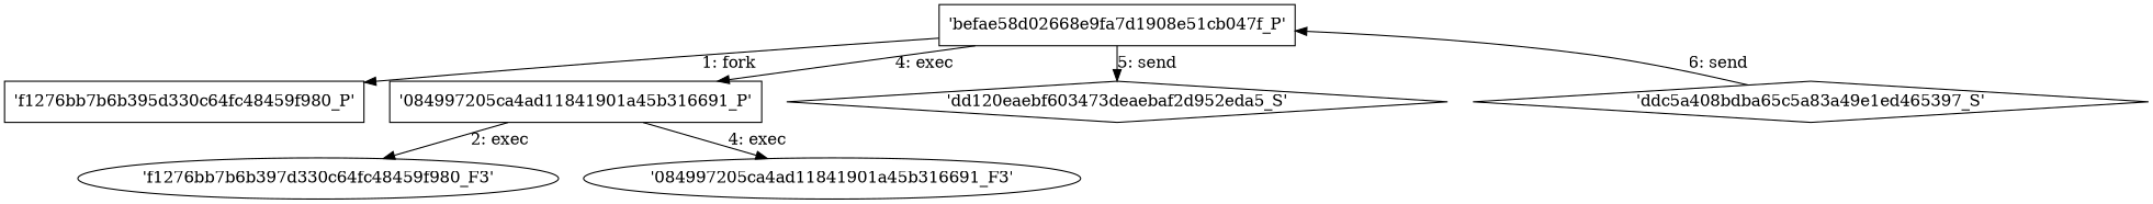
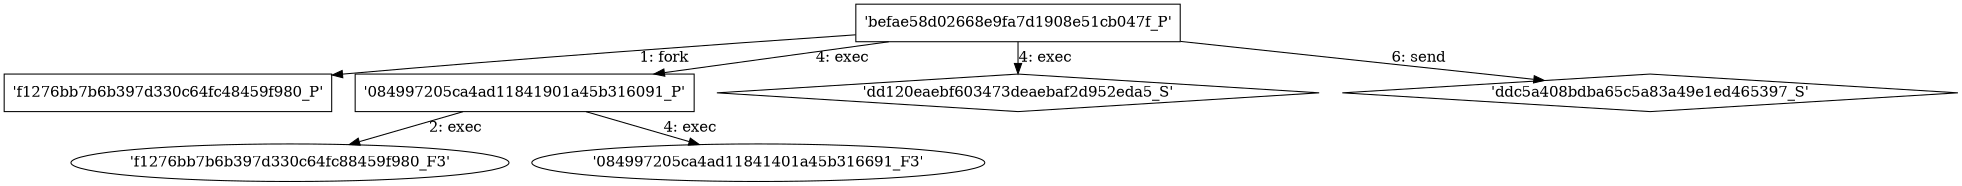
  digraph {
    engine=neato
    fixedsize=false
    fontsize=10
    nodesep=0.3
    rankdir=TB
    ranksep=0
    splines=true
    node [node_type=Process shape=box]
    "'befae58d02668e9fa7d1908e51cb047f_P'"
-   "'f1276bb7b6b397d330c64fc48459f980_P'" [label="'f1276bb7b6b395d330c64fc48459f980_P'"]
-   "'084997205ca4ad11841901a45b316691_P'"
+   "'f1276bb7b6b397d330c64fc48459f980_P'"
+   "'084997205ca4ad11841901a45b316691_P'" [label="'084997205ca4ad11841901a45b316091_P'"]
    "'dd120eaebf603473deaebaf2d952eda5_S'" [node_type=Socket shape=diamond]
    "'ddc5a408bdba65c5a83a49e1ed465397_S'" [node_type=Socket shape=diamond]
-   "'f1276bb7b6b397d330c64fc48459f980_F3'" [node_type=File shape=ellipse]
-   "'084997205ca4ad11841901a45b316691_F3'" [node_type=File shape=ellipse]
+   "'f1276bb7b6b397d330c64fc48459f980_F3'" [node_type=File shape=ellipse label="'f1276bb7b6b397d330c64fc88459f980_F3'"]
+   "'084997205ca4ad11841901a45b316691_F3'" [node_type=File shape=ellipse label="'084997205ca4ad11841401a45b316691_F3'"]
    "'befae58d02668e9fa7d1908e51cb047f_P'" -> "'f1276bb7b6b397d330c64fc48459f980_P'" [label="1: fork"]
    "'befae58d02668e9fa7d1908e51cb047f_P'" -> "'084997205ca4ad11841901a45b316691_P'" [label="4: exec"]
-   "'befae58d02668e9fa7d1908e51cb047f_P'" -> "'dd120eaebf603473deaebaf2d952eda5_S'" [label="5: send"]
-   "'ddc5a408bdba65c5a83a49e1ed465397_S'" -> "'befae58d02668e9fa7d1908e51cb047f_P'" [label="6: send"]
+   "'befae58d02668e9fa7d1908e51cb047f_P'" -> "'dd120eaebf603473deaebaf2d952eda5_S'" [label="4: exec"]
+   "'befae58d02668e9fa7d1908e51cb047f_P'" -> "'ddc5a408bdba65c5a83a49e1ed465397_S'" [label="6: send"]
    "'084997205ca4ad11841901a45b316691_P'" -> "'f1276bb7b6b397d330c64fc48459f980_F3'" [label="2: exec"]
    "'084997205ca4ad11841901a45b316691_P'" -> "'084997205ca4ad11841901a45b316691_F3'" [label="4: exec"]
  }
